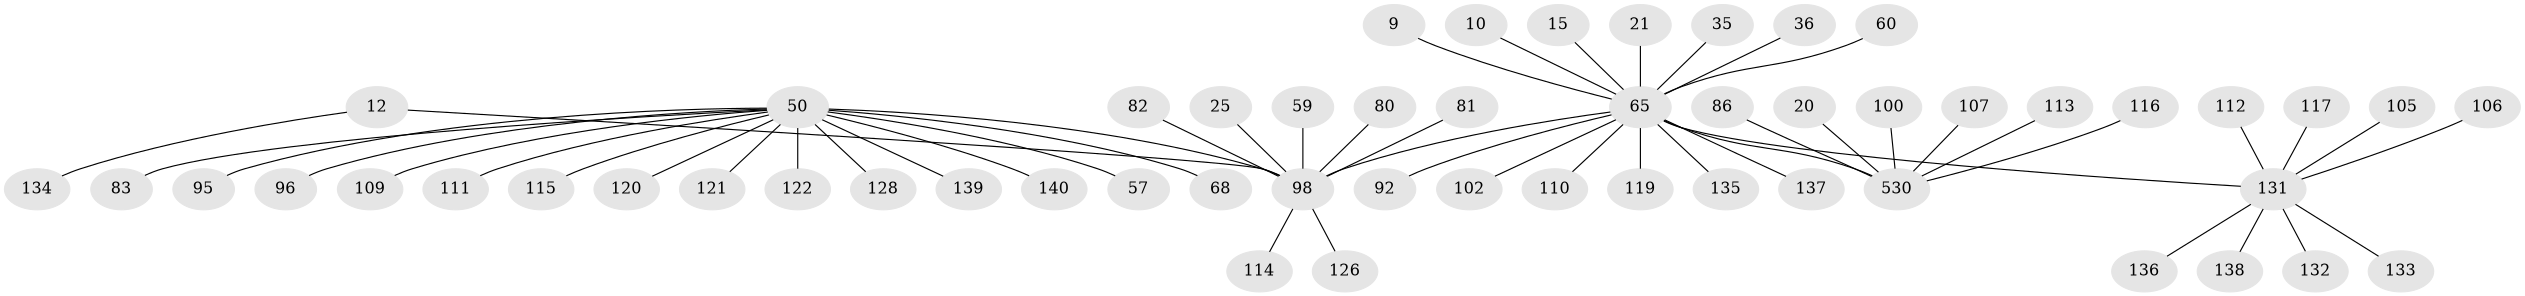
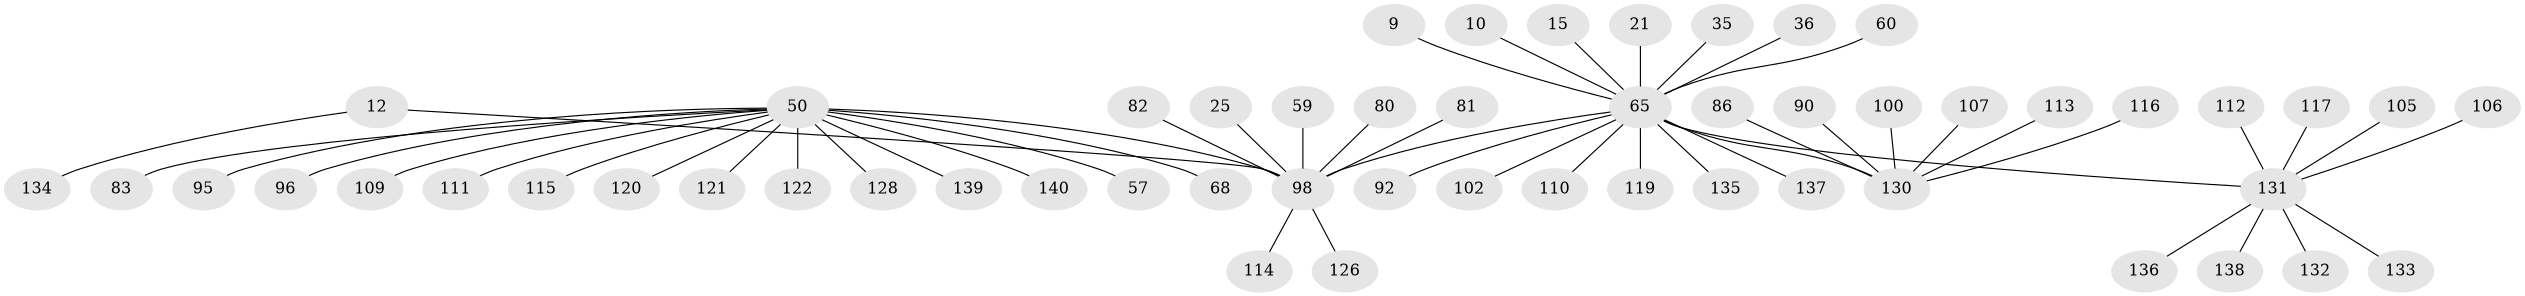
  graph {
    node [color=gray90 style=filled]
    65 [super="+2+32"]
    98 [super="+24+40+61"]
    92 [super="+73"]
    102
    110
    119 [super="+93"]
-   130 [super="+22+27+28" label=530]
+   130 [super="+22+27+28"]
    131 [super="+39+47+77+78+101+103"]
    135 [super="+37"]
    137
    9
    10
    114 [super="+88"]
    126
    12
    134 [super="+85"]
    15
    21 [super="+13"]
    25
    35
    36
    50 [super="+34+6"]
    57 [super="+18"]
    68
    83 [super="+49+79"]
    95
    96
    109
    111
    115
    120
    121
    122 [super="+58"]
    128
    139 [super="+17+104+118+125"]
    140 [super="+124"]
    59
    60 [super="+52"]
    132
    133 [super="+123"]
    136
    138 [super="+129"]
    80 [super="+33"]
    81
    82
    86
-   90 [label=20]
+   90
    100
    105 [super="+71"]
    106
    107
    112
    113
    116
    117
    65 -- 98
    65 -- 92
    65 -- 102
    65 -- 110
    65 -- 119
    65 -- 130 [weight=2]
    65 -- 131 [weight=2]
    65 -- 135
    65 -- 137
    98 -- 114
    98 -- 126
    131 -- 132
    131 -- 133
    131 -- 136
    131 -- 138
    9 -- 65
    10 -- 65
    12 -- 98
    12 -- 134
    15 -- 65
    21 -- 65
    25 -- 98
    35 -- 65
    36 -- 65
    50 -- 98 [weight=3]
    50 -- 57
    50 -- 68
    50 -- 83
    50 -- 95
    50 -- 96
    50 -- 109
    50 -- 111
    50 -- 115
    50 -- 120
    50 -- 121
    50 -- 122
    50 -- 128
    50 -- 139
    50 -- 140
    59 -- 98
    60 -- 65
    80 -- 98
    81 -- 98
    82 -- 98
    86 -- 130
    90 -- 130
    100 -- 130
    105 -- 131
    106 -- 131
    107 -- 130
    112 -- 131
    113 -- 130
    116 -- 130
    117 -- 131
  }
